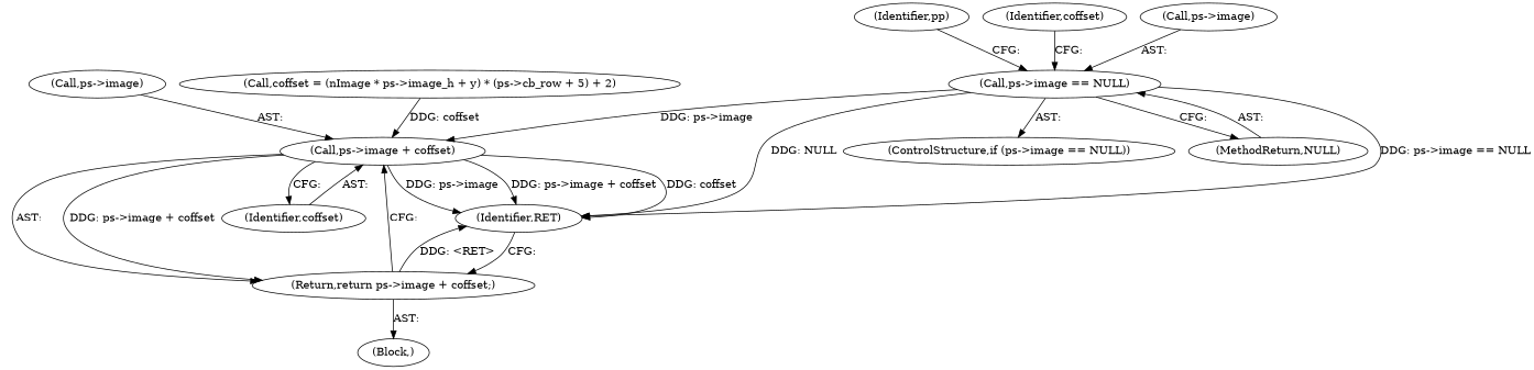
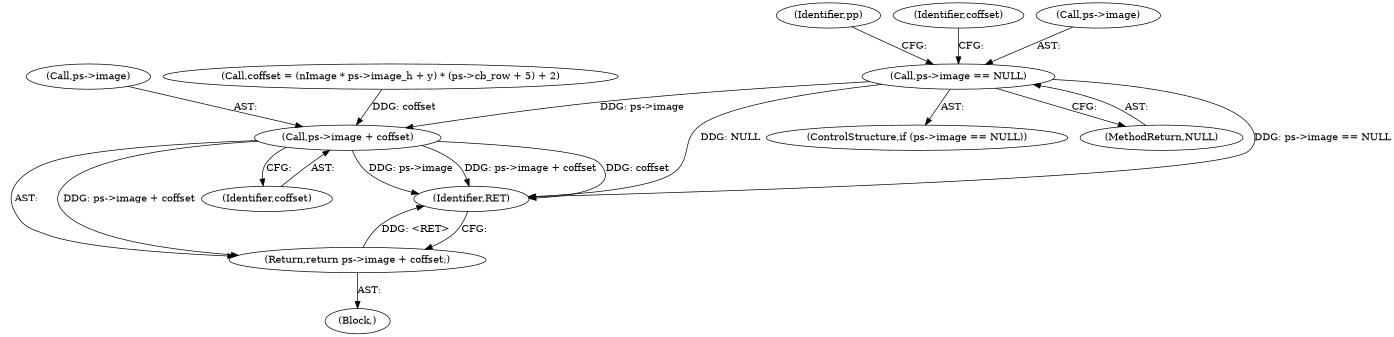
  digraph {
    n1 [label="(Call,ps->image == NULL)"]
    n2 [label="(Call,ps->image + coffset)"]
    n3 [label="(Identifier,RET)"]
    n4 [label="(ControlStructure,if (ps->image == NULL))"]
    n5 [label="(MethodReturn,NULL)"]
    n6 [label="(Return,return ps->image + coffset;)"]
    n7 [label="(Identifier,coffset)"]
    n8 [label="(Block,)"]
    n9 [label="(Identifier,pp)"]
    n10 [label="(Call,ps->image)"]
    n11 [label="(Identifier,coffset)"]
    n12 [label="(Call,ps->image)"]
    n13 [label="(Call,coffset = (nImage * ps->image_h + y) * (ps->cb_row + 5) + 2)"]
    n1 -> n2 [label="DDG: ps->image"]
    n1 -> n3 [label="DDG: ps->image == NULL"]
    n1 -> n3 [label="DDG: NULL"]
    n1 -> n4 [label="AST: "]
    n1 -> n5 [label="CFG: "]
    n2 -> n3 [label="DDG: ps->image + coffset"]
    n2 -> n3 [label="DDG: coffset"]
    n2 -> n3 [label="DDG: ps->image"]
    n2 -> n6 [label="AST: "]
    n2 -> n6 [label="DDG: ps->image + coffset"]
    n2 -> n7 [label="CFG: "]
    n3 -> n6 [label="CFG: "]
    n5 -> n1 [label="AST: "]
-   n6 -> n2 [label="CFG: "]
    n6 -> n3 [label="DDG: <RET>"]
    n6 -> n8 [label="AST: "]
    n7 -> n2 [label="AST: "]
    n9 -> n1 [label="CFG: "]
    n10 -> n2 [label="AST: "]
    n11 -> n1 [label="CFG: "]
    n12 -> n1 [label="AST: "]
    n13 -> n2 [label="DDG: coffset"]
  }
